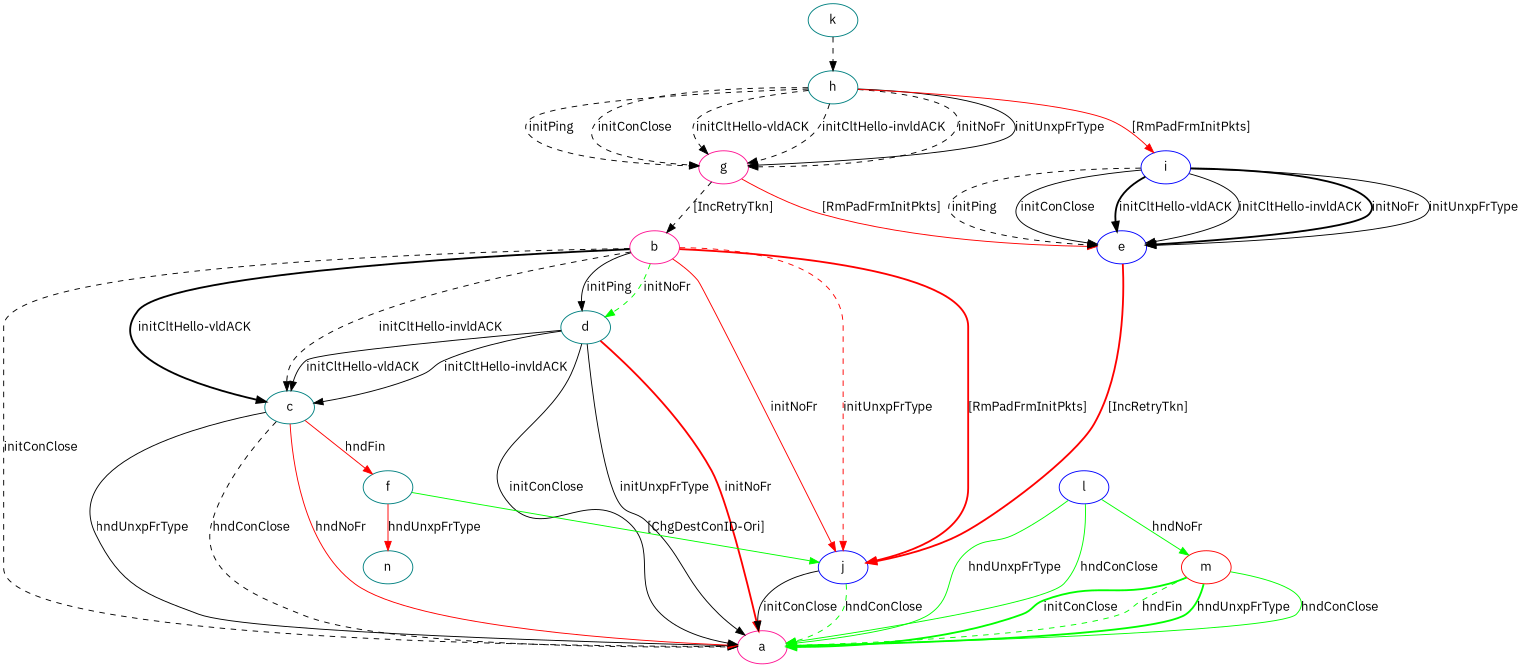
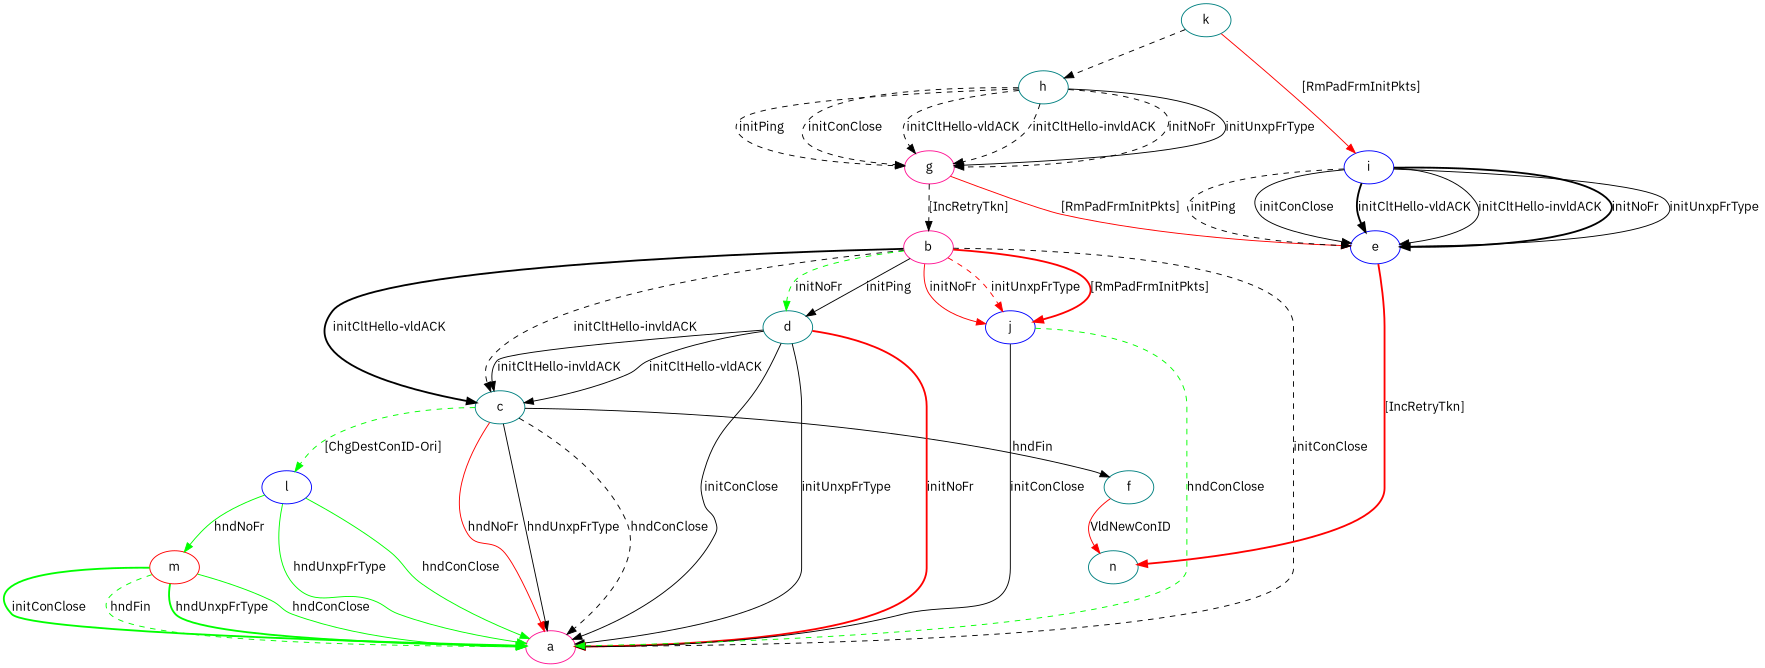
  digraph {
    fontname="IBM Plex Sans"
    node [color=teal fontname="IBM Plex Sans"]
    edge [fontname="IBM Plex Sans" style=solid]
    b [color=deeppink]
    a [color=deeppink]
    c
    d
    j [color=blue]
    f
    l [color=blue]
    n
    m [color=red]
    e [color=blue]
    g [color=deeppink]
    h
    i [color=blue]
    k
    b -> a [label="initConClose " style=dashed]
    b -> c [label="initCltHello-vldACK " style=bold]
    b -> c [label="initCltHello-invldACK " style=dashed]
    b -> d [label="initPing "]
    b -> d [color=green label="initNoFr " style=dashed]
    b -> j [color=red label="initNoFr "]
    b -> j [color=red label="initUnxpFrType " style=dashed]
    b -> j [color=red label="[RmPadFrmInitPkts] " style=bold]
    c -> a [label="hndUnxpFrType "]
    c -> a [label="hndConClose " style=dashed]
    c -> a [color=red label="hndNoFr "]
-   c -> f [label="hndFin " color=red]
+   c -> f [label="hndFin "]
+   c -> l [color=green label="[ChgDestConID-Ori] " style=dashed]
    d -> a [label="initConClose "]
    d -> a [label="initUnxpFrType "]
    d -> a [color=red label="initNoFr " style=bold]
    d -> c [label="initCltHello-vldACK "]
    d -> c [label="initCltHello-invldACK "]
    j -> a [label="initConClose "]
    j -> a [color=green label="hndConClose " style=dashed]
-   f -> j [color=green label="[ChgDestConID-Ori] "]
-   f -> n [color=red label="hndUnxpFrType "]
+   f -> n [color=red label="VldNewConID "]
    l -> a [color=green label="hndUnxpFrType "]
    l -> a [color=green label="hndConClose "]
    l -> m [color=green label="hndNoFr "]
    m -> a [color=green label="initConClose " style=bold]
    m -> a [color=green label="hndFin " style=dashed]
    m -> a [color=green label="hndUnxpFrType " style=bold]
    m -> a [color=green label="hndConClose "]
-   e -> j [color=red label="[IncRetryTkn] " style=bold]
+   e -> n [color=red label="[IncRetryTkn] " style=bold]
    g -> b [label="[IncRetryTkn] " style=dashed]
    g -> e [color=red label="[RmPadFrmInitPkts] "]
    h -> g [label="initPing " style=dashed]
    h -> g [label="initConClose " style=dashed]
    h -> g [label="initCltHello-vldACK " style=dashed]
    h -> g [label="initCltHello-invldACK " style=dashed]
    h -> g [label="initNoFr " style=dashed]
    h -> g [label="initUnxpFrType "]
-   h -> i [color=red label="[RmPadFrmInitPkts] "]
+   k -> i [color=red label="[RmPadFrmInitPkts] "]
    i -> e [label="initPing " style=dashed]
    i -> e [label="initConClose "]
    i -> e [label="initCltHello-vldACK " style=bold]
    i -> e [label="initCltHello-invldACK "]
    i -> e [label="initNoFr " style=bold]
    i -> e [label="initUnxpFrType "]
    k -> h [style=dashed]
  }
